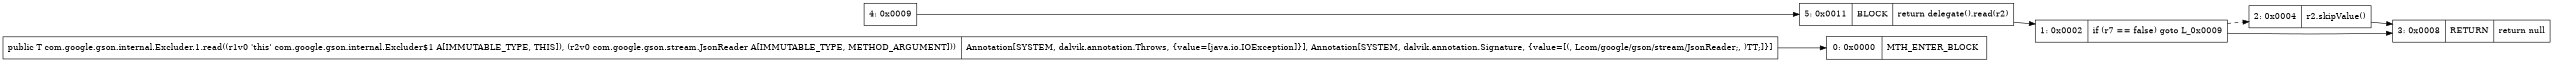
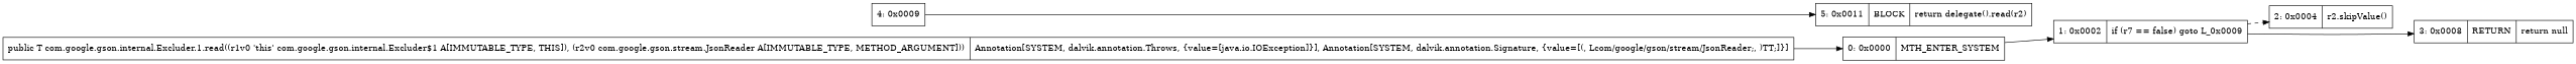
  digraph {
    rankdir=LR
    node [shape=record]
-   n1 [label="{0\:\ 0x0000|MTH_ENTER_BLOCK\l}"]
+   n1 [label="{0\:\ 0x0000|MTH_ENTER_SYSTEM\l}"]
    n2 [label="{1\:\ 0x0002|if (r7 == false) goto L_0x0009\l}"]
    n3 [label="{2\:\ 0x0004|r2.skipValue()\l}"]
    n4 [label="{3\:\ 0x0008|RETURN\l|return null\l}"]
    n5 [label="{4\:\ 0x0009}"]
    n6 [label="{5\:\ 0x0011|BLOCK\l|return delegate().read(r2)\l}"]
    n7 [label="{public T com.google.gson.internal.Excluder.1.read((r1v0 'this' com.google.gson.internal.Excluder$1 A[IMMUTABLE_TYPE, THIS]), (r2v0 com.google.gson.stream.JsonReader A[IMMUTABLE_TYPE, METHOD_ARGUMENT]))  | Annotation[SYSTEM, dalvik.annotation.Throws, \{value=[java.io.IOException]\}], Annotation[SYSTEM, dalvik.annotation.Signature, \{value=[(, Lcom\/google\/gson\/stream\/JsonReader;, )TT;]\}]\l}"]
-   n6 -> n2
+   n1 -> n2
    n2 -> n3 [style=dashed]
    n2 -> n4
-   n3 -> n4
    n5 -> n6
    n7 -> n1
  }
